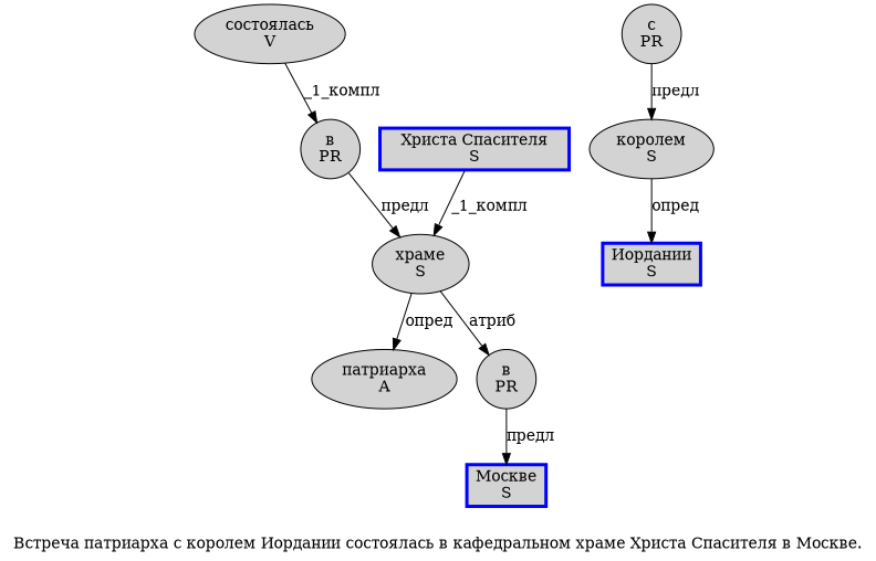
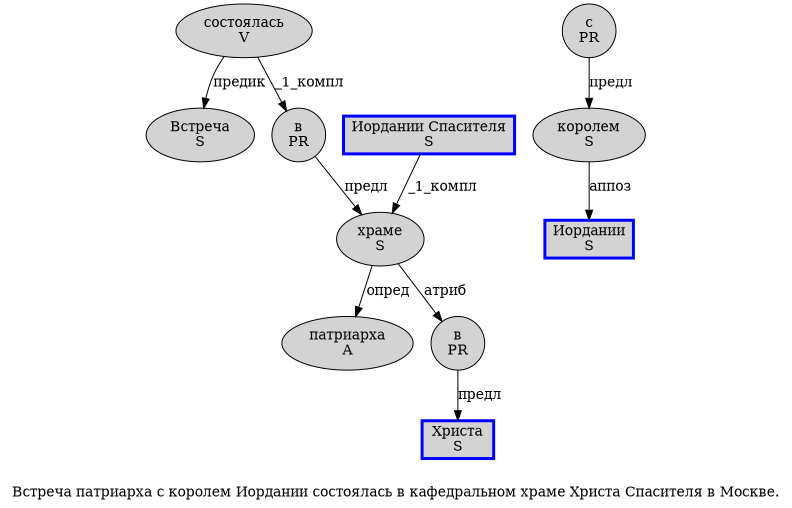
  digraph {
    label="Встреча патриарха с королем Иордании состоялась в кафедральном храме Христа Спасителя в Москве."
    node [fillcolor=lightgray penwidth=1 shape=ellipse style=filled]
+   n1 [label="Встреча\nS"]
    n2 [label="с\nPR"]
    n3 [label="королем\nS"]
    n4 [color=blue label="Иордании\nS" penwidth=3 shape=box]
    n5 [label="состоялась\nV"]
    n6 [label="в\nPR"]
    n7 [label="храме\nS"]
    n8 [label="патриарха\nA"]
    n9 [label="в\nPR"]
-   n10 [color=blue label="Христа Спасителя\nS" penwidth=3 shape=box]
-   n11 [color=blue label="Москве\nS" penwidth=3 shape=box]
+   n10 [color=blue label="Иордании Спасителя\nS" penwidth=3 shape=box]
+   n11 [color=blue label="Христа\nS" penwidth=3 shape=box]
    n2 -> n3 [label="предл"]
-   n3 -> n4 [label="опред"]
+   n3 -> n4 [label="аппоз"]
+   n5 -> n1 [label="предик"]
    n5 -> n6 [label="_1_компл"]
    n6 -> n7 [label="предл"]
    n7 -> n8 [label="опред"]
    n7 -> n9 [label="атриб"]
    n9 -> n11 [label="предл"]
    n10 -> n7 [label="_1_компл"]
  }
